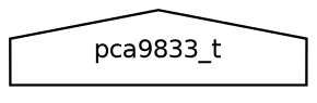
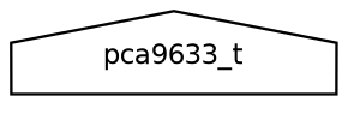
  digraph {
    rankdir=LR
-   n1 [color=black fillcolor=white fontname=Helvetica fontsize=10 height=0.2 label=pca9833_t shape=house style=filled width=0.4]
+   n1 [color=black fillcolor=white fontname=Helvetica fontsize=10 height=0.2 label=pca9633_t shape=house style=filled width=0.4]
  }
